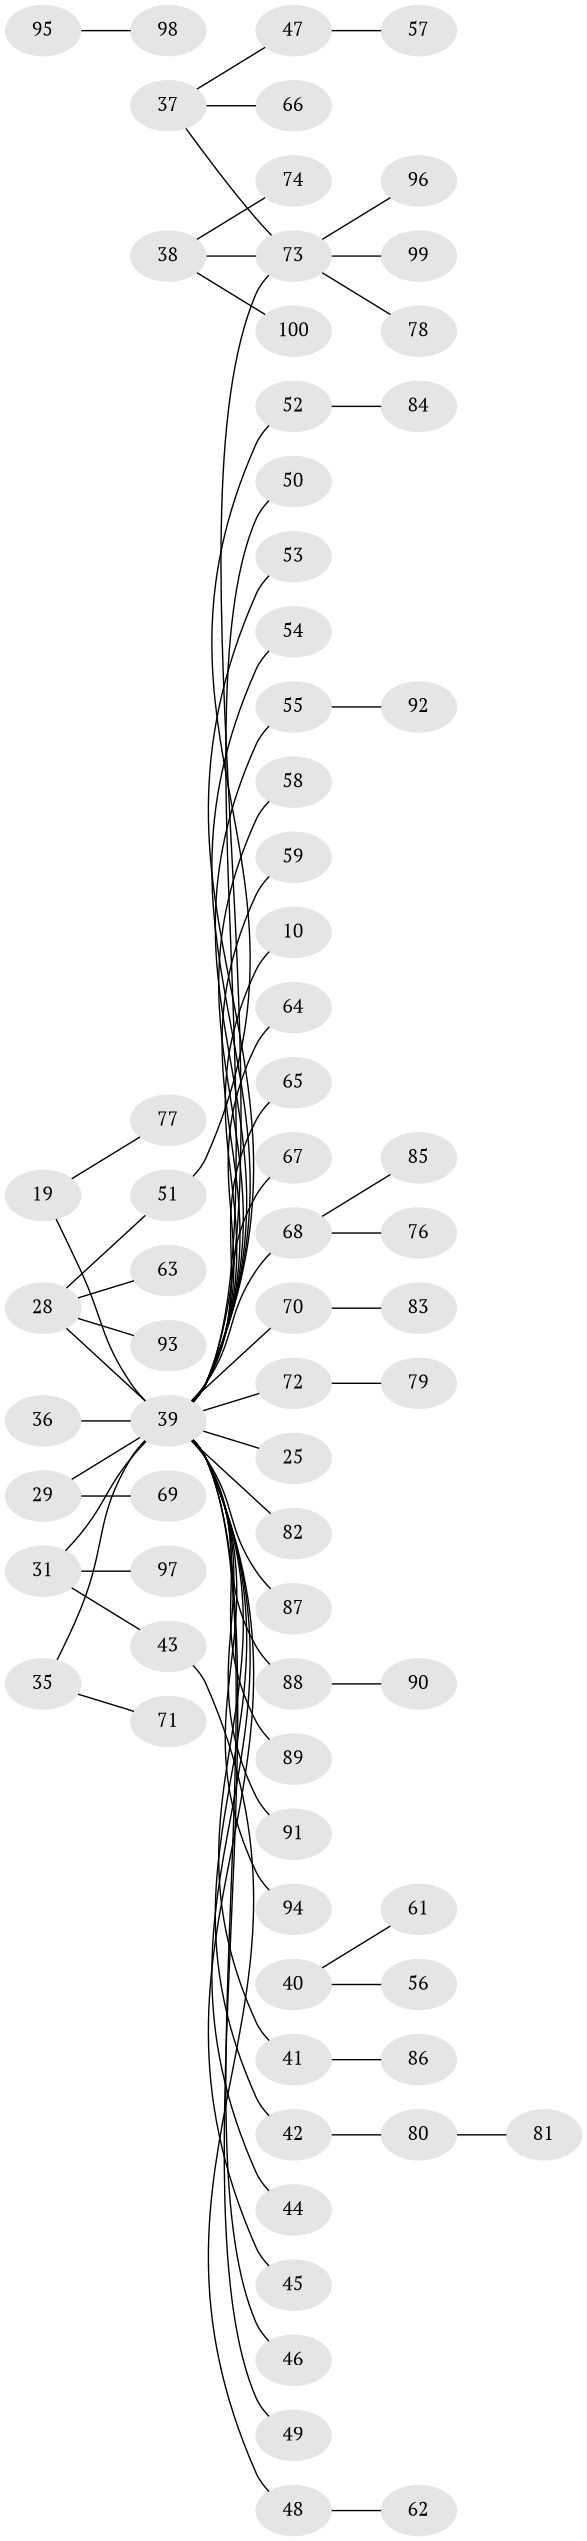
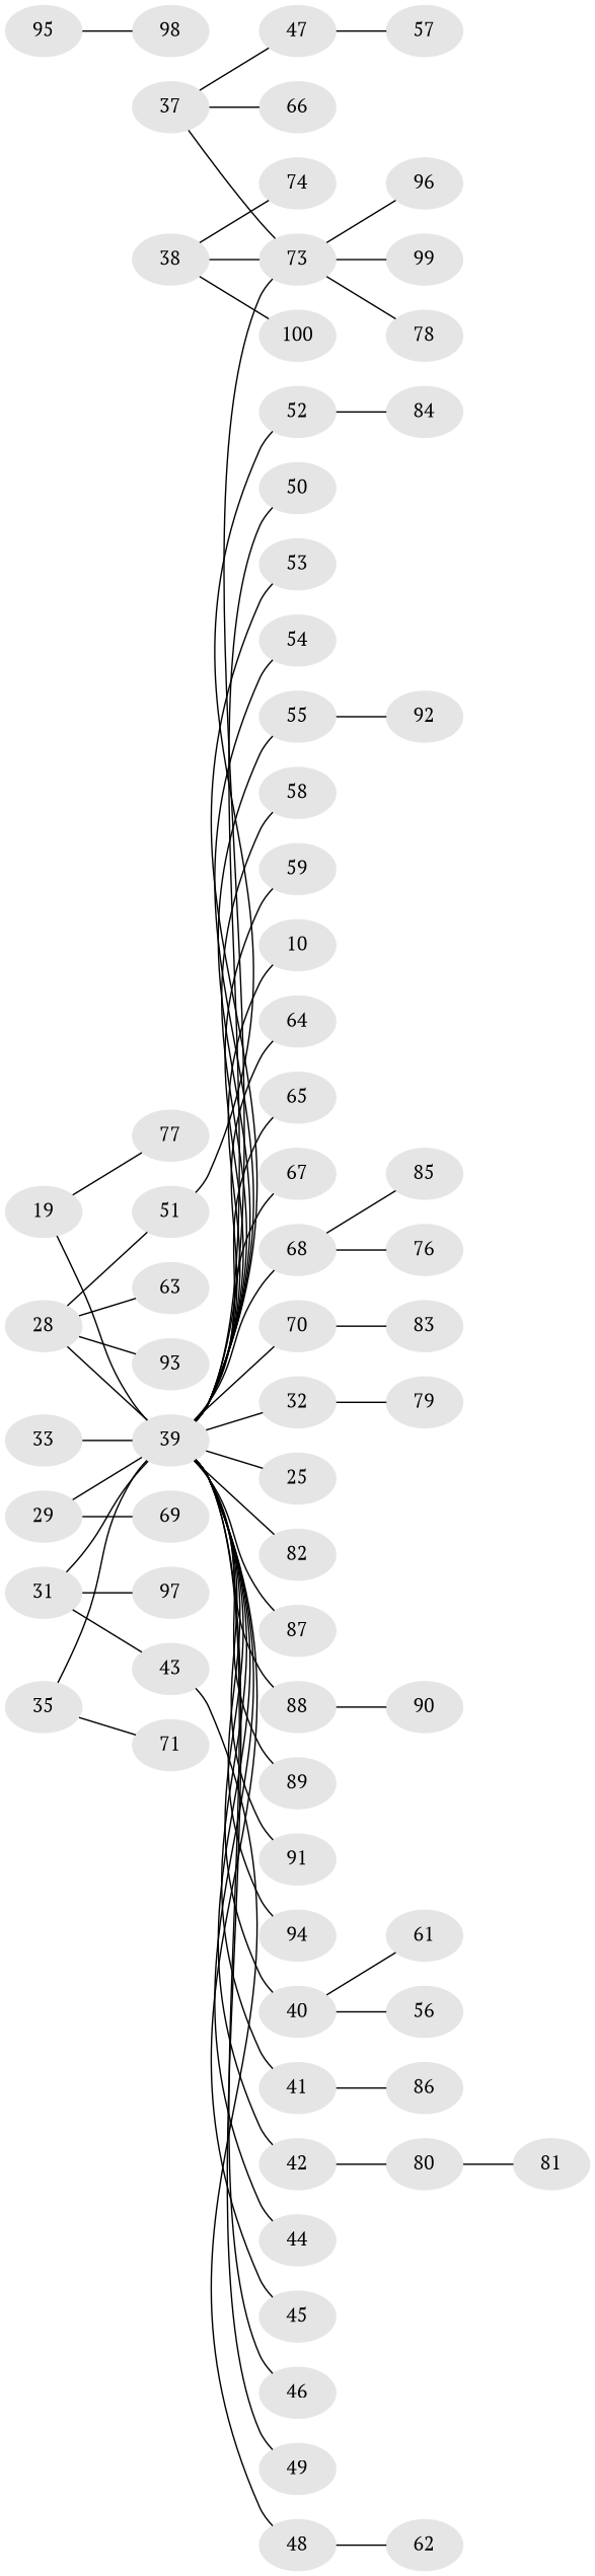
  graph {
    fontname="PT Serif"
    rankdir=LR
    node [color=gray90 fontname="PT Serif" style=filled]
    edge [fontname="PT Serif"]
    39 [super="+32+33+27+30+34"]
    73 [super="+13"]
    40 [super="+16"]
    41
    42
    44
    45
    46
    49
    50
    53
    54
    55
    58
    59
    n16 [label=10]
    64
    65
    67
    68 [super="+26"]
    70
-   72
+   72 [label=32]
    n23 [label=25]
    82
    87
    88
    89
    91
    94
    19
    77
    28
    51
    63
    93
    52
    84
    29
    69
    31
    43
    97
    48
    95
    98
    35
    71
-   36
+   36 [label=33]
    37 [super="+14"]
    47
    66
    57
    78
    96
    99
    38
    74
    100
    56
    61
    86
    80
    92
    76
    85
    83
    79
    90
    81
    62
    39 -- 73
+   39 -- 40
    39 -- 41
    39 -- 42
    39 -- 44
    39 -- 45
    39 -- 46
    39 -- 49
    39 -- 50
    39 -- 53
    39 -- 54
    39 -- 55
    39 -- 58
    39 -- 59
    39 -- n16
    39 -- 64
    39 -- 65
    39 -- 67
    39 -- 68
    39 -- 70
    39 -- 72
    39 -- n23
    39 -- 82
    39 -- 87
    39 -- 88
    39 -- 89
    39 -- 91
    39 -- 94
    73 -- 78
    73 -- 96
    73 -- 99
    40 -- 56
    40 -- 61
    41 -- 86
    42 -- 80
    55 -- 92
    68 -- 76
    68 -- 85
    70 -- 83
    72 -- 79
    88 -- 90
    19 -- 39
    19 -- 77
    28 -- 39
    28 -- 51
    28 -- 63
    28 -- 93
    51 -- 52
    52 -- 84
    29 -- 39
    29 -- 69
    31 -- 39
    31 -- 43
    31 -- 97
    43 -- 48
    48 -- 62
    95 -- 98
    35 -- 39
    35 -- 71
    36 -- 39
    37 -- 73
    37 -- 47
    37 -- 66
    47 -- 57
    38 -- 73
    38 -- 74
    38 -- 100
    80 -- 81
  }
